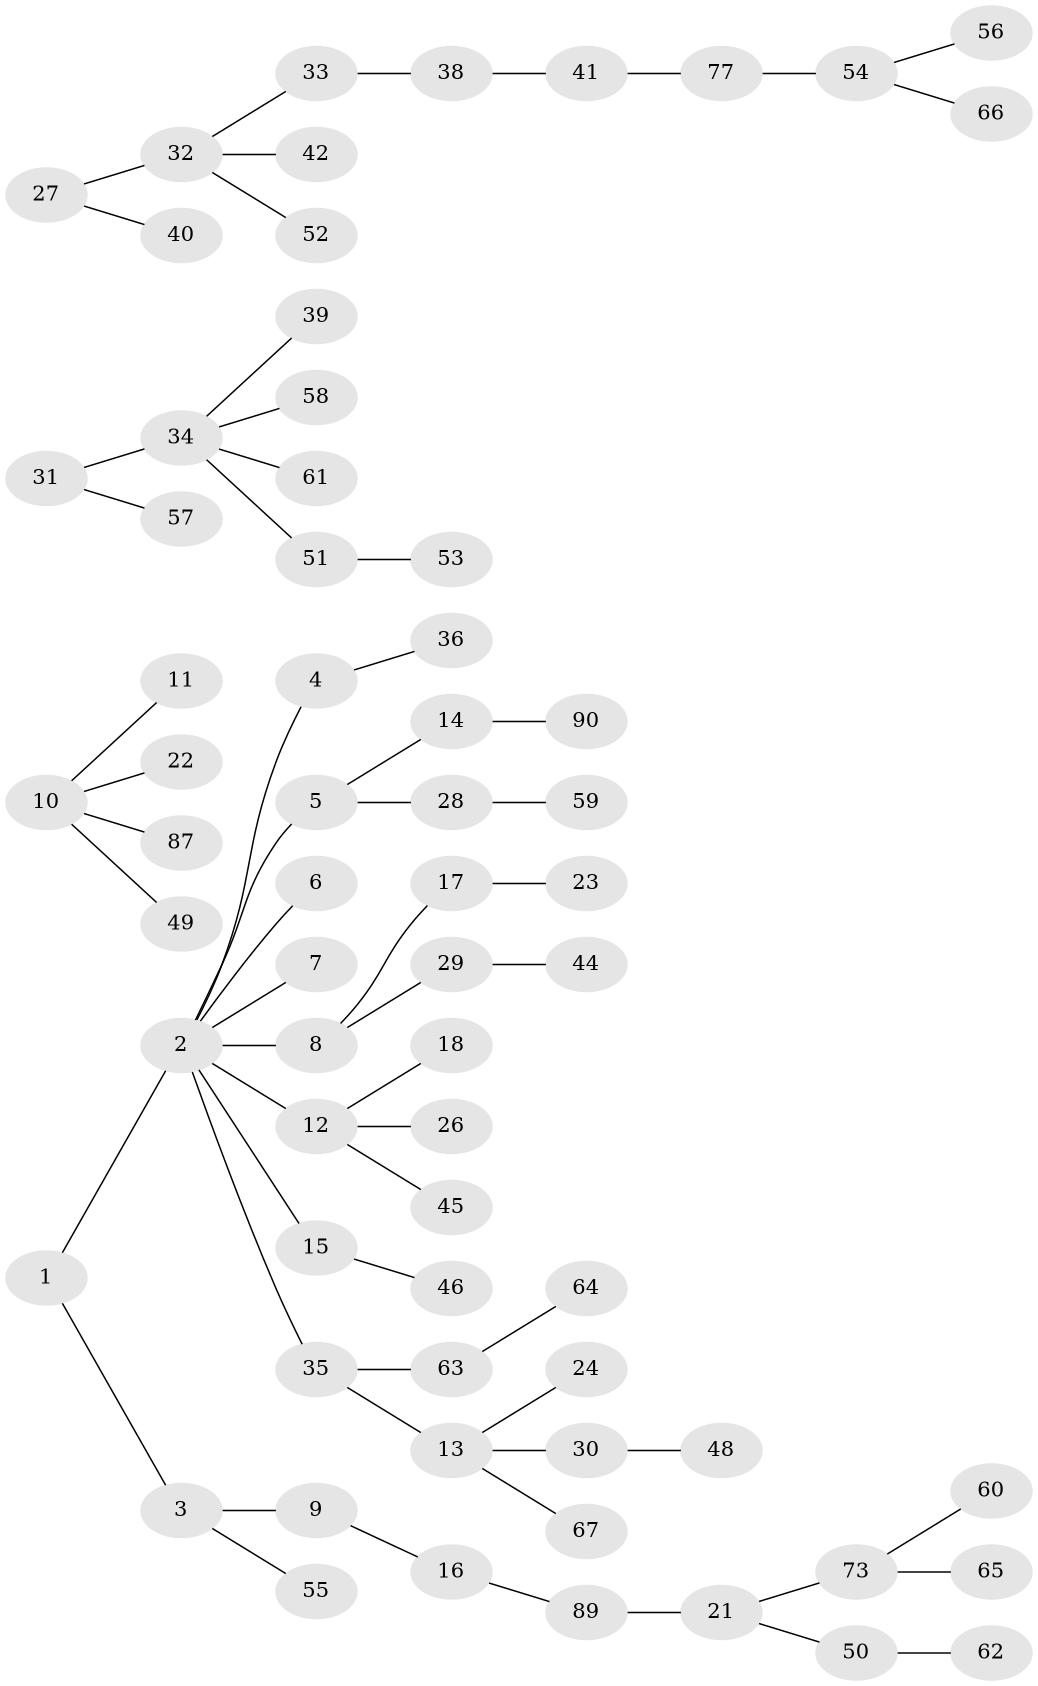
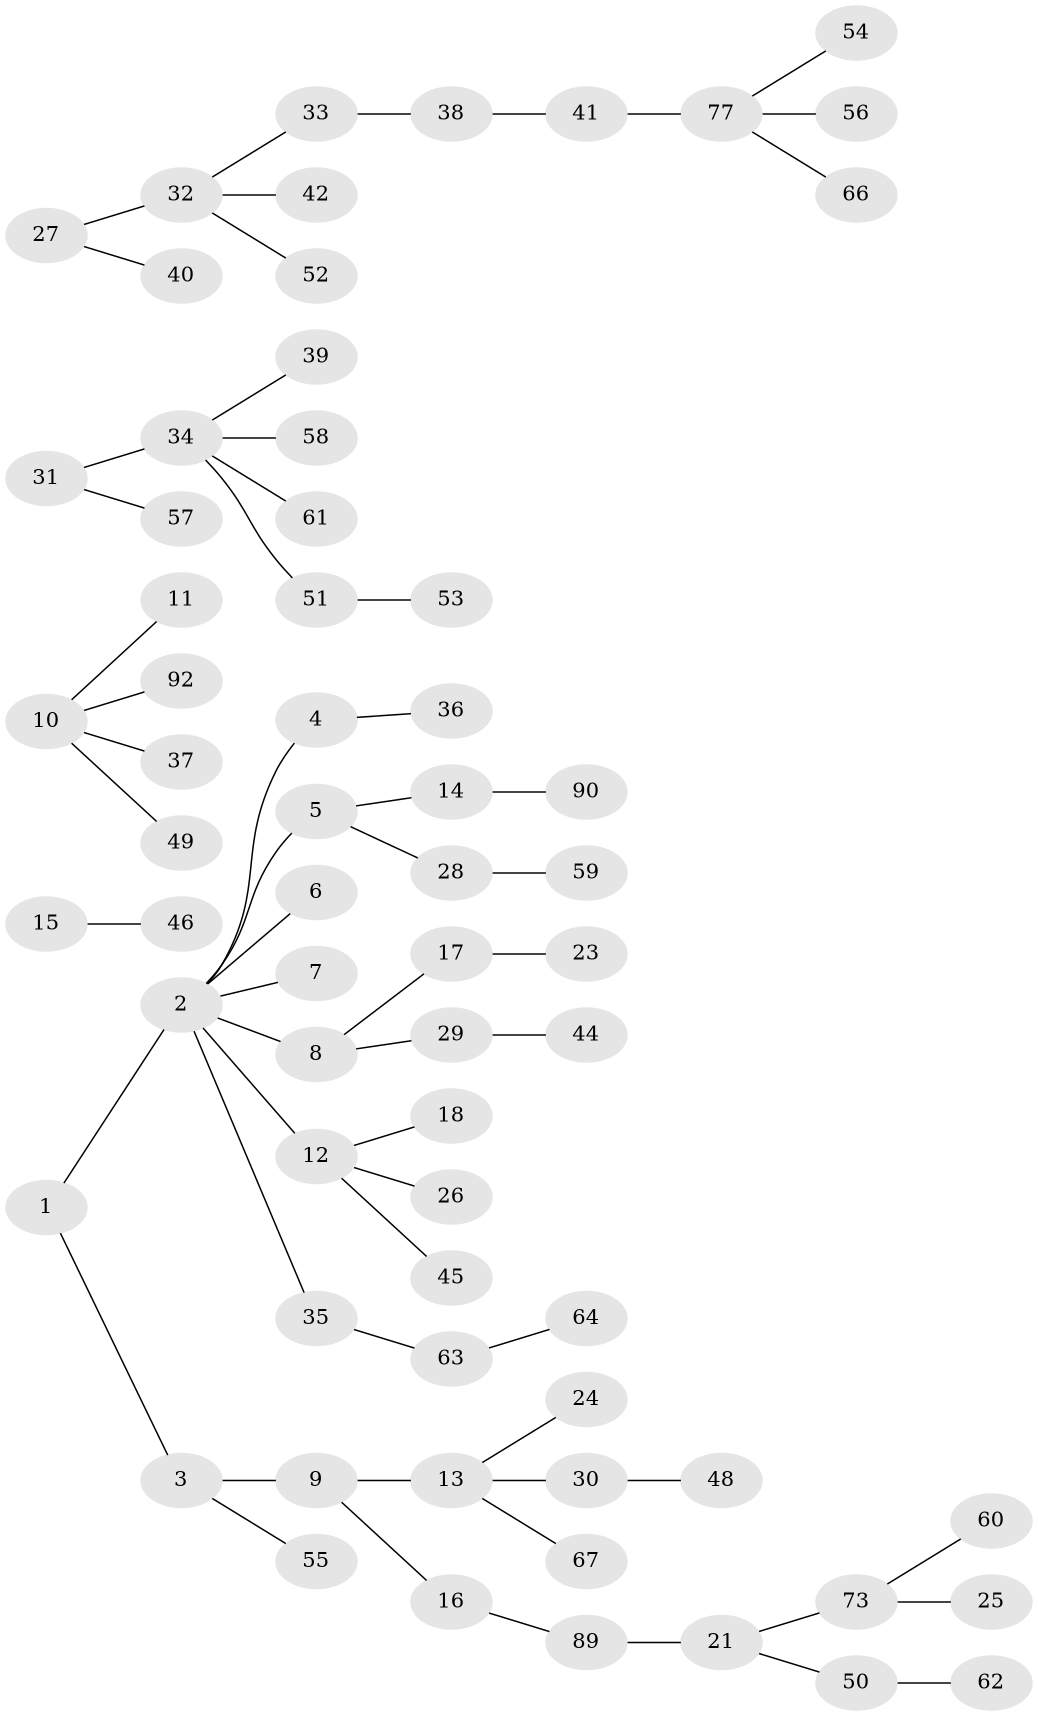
  graph {
    rankdir=LR
    node [color=gray90 style=filled]
    1
    2
    3
    4
    5
    6
    7
    8
    12
    15
    35
    9
    55
    36
    14
    28
    17
    29
    18
    26
    45
    46
    63
    13
    16
    10
    11
-   22
-   37 [label=87]
+   22 [label=92]
+   37
    49
    n31 [label=90]
    59
    23
    44
    24
    30
    67
    n38 [label=89]
    48
    21
    31
    34
    57
    n44 [label=73]
    50
    60
-   65
+   65 [label=25]
    62
    27
    32
    40
    33
    42
    52
    39
    58
    61
    51
    38
    41
    64
    n62 [label=77]
    53
    54
    56
    66
    1 -- 2
    1 -- 3
    2 -- 4
    2 -- 5
    2 -- 6
    2 -- 7
    2 -- 8
    2 -- 12
-   2 -- 15
    2 -- 35
    3 -- 9
    3 -- 55
    4 -- 36
    5 -- 14
    5 -- 28
    8 -- 17
    8 -- 29
    12 -- 18
    12 -- 26
    12 -- 45
    15 -- 46
    35 -- 63
-   35 -- 13
+   9 -- 13
    9 -- 16
    14 -- n31
    28 -- 59
    17 -- 23
    29 -- 44
    63 -- 64
    13 -- 24
    13 -- 30
    13 -- 67
    16 -- n38
    10 -- 11
    10 -- 22
    10 -- 37
    10 -- 49
    30 -- 48
    n38 -- 21
    21 -- n44
    21 -- 50
    31 -- 34
    31 -- 57
    34 -- 39
    34 -- 58
    34 -- 61
    34 -- 51
    n44 -- 60
    n44 -- 65
    50 -- 62
    27 -- 32
    27 -- 40
    32 -- 33
    32 -- 42
    32 -- 52
    33 -- 38
    51 -- 53
    38 -- 41
    41 -- n62
    n62 -- 54
-   54 -- 56
-   54 -- 66
+   n62 -- 56
+   n62 -- 66
  }
